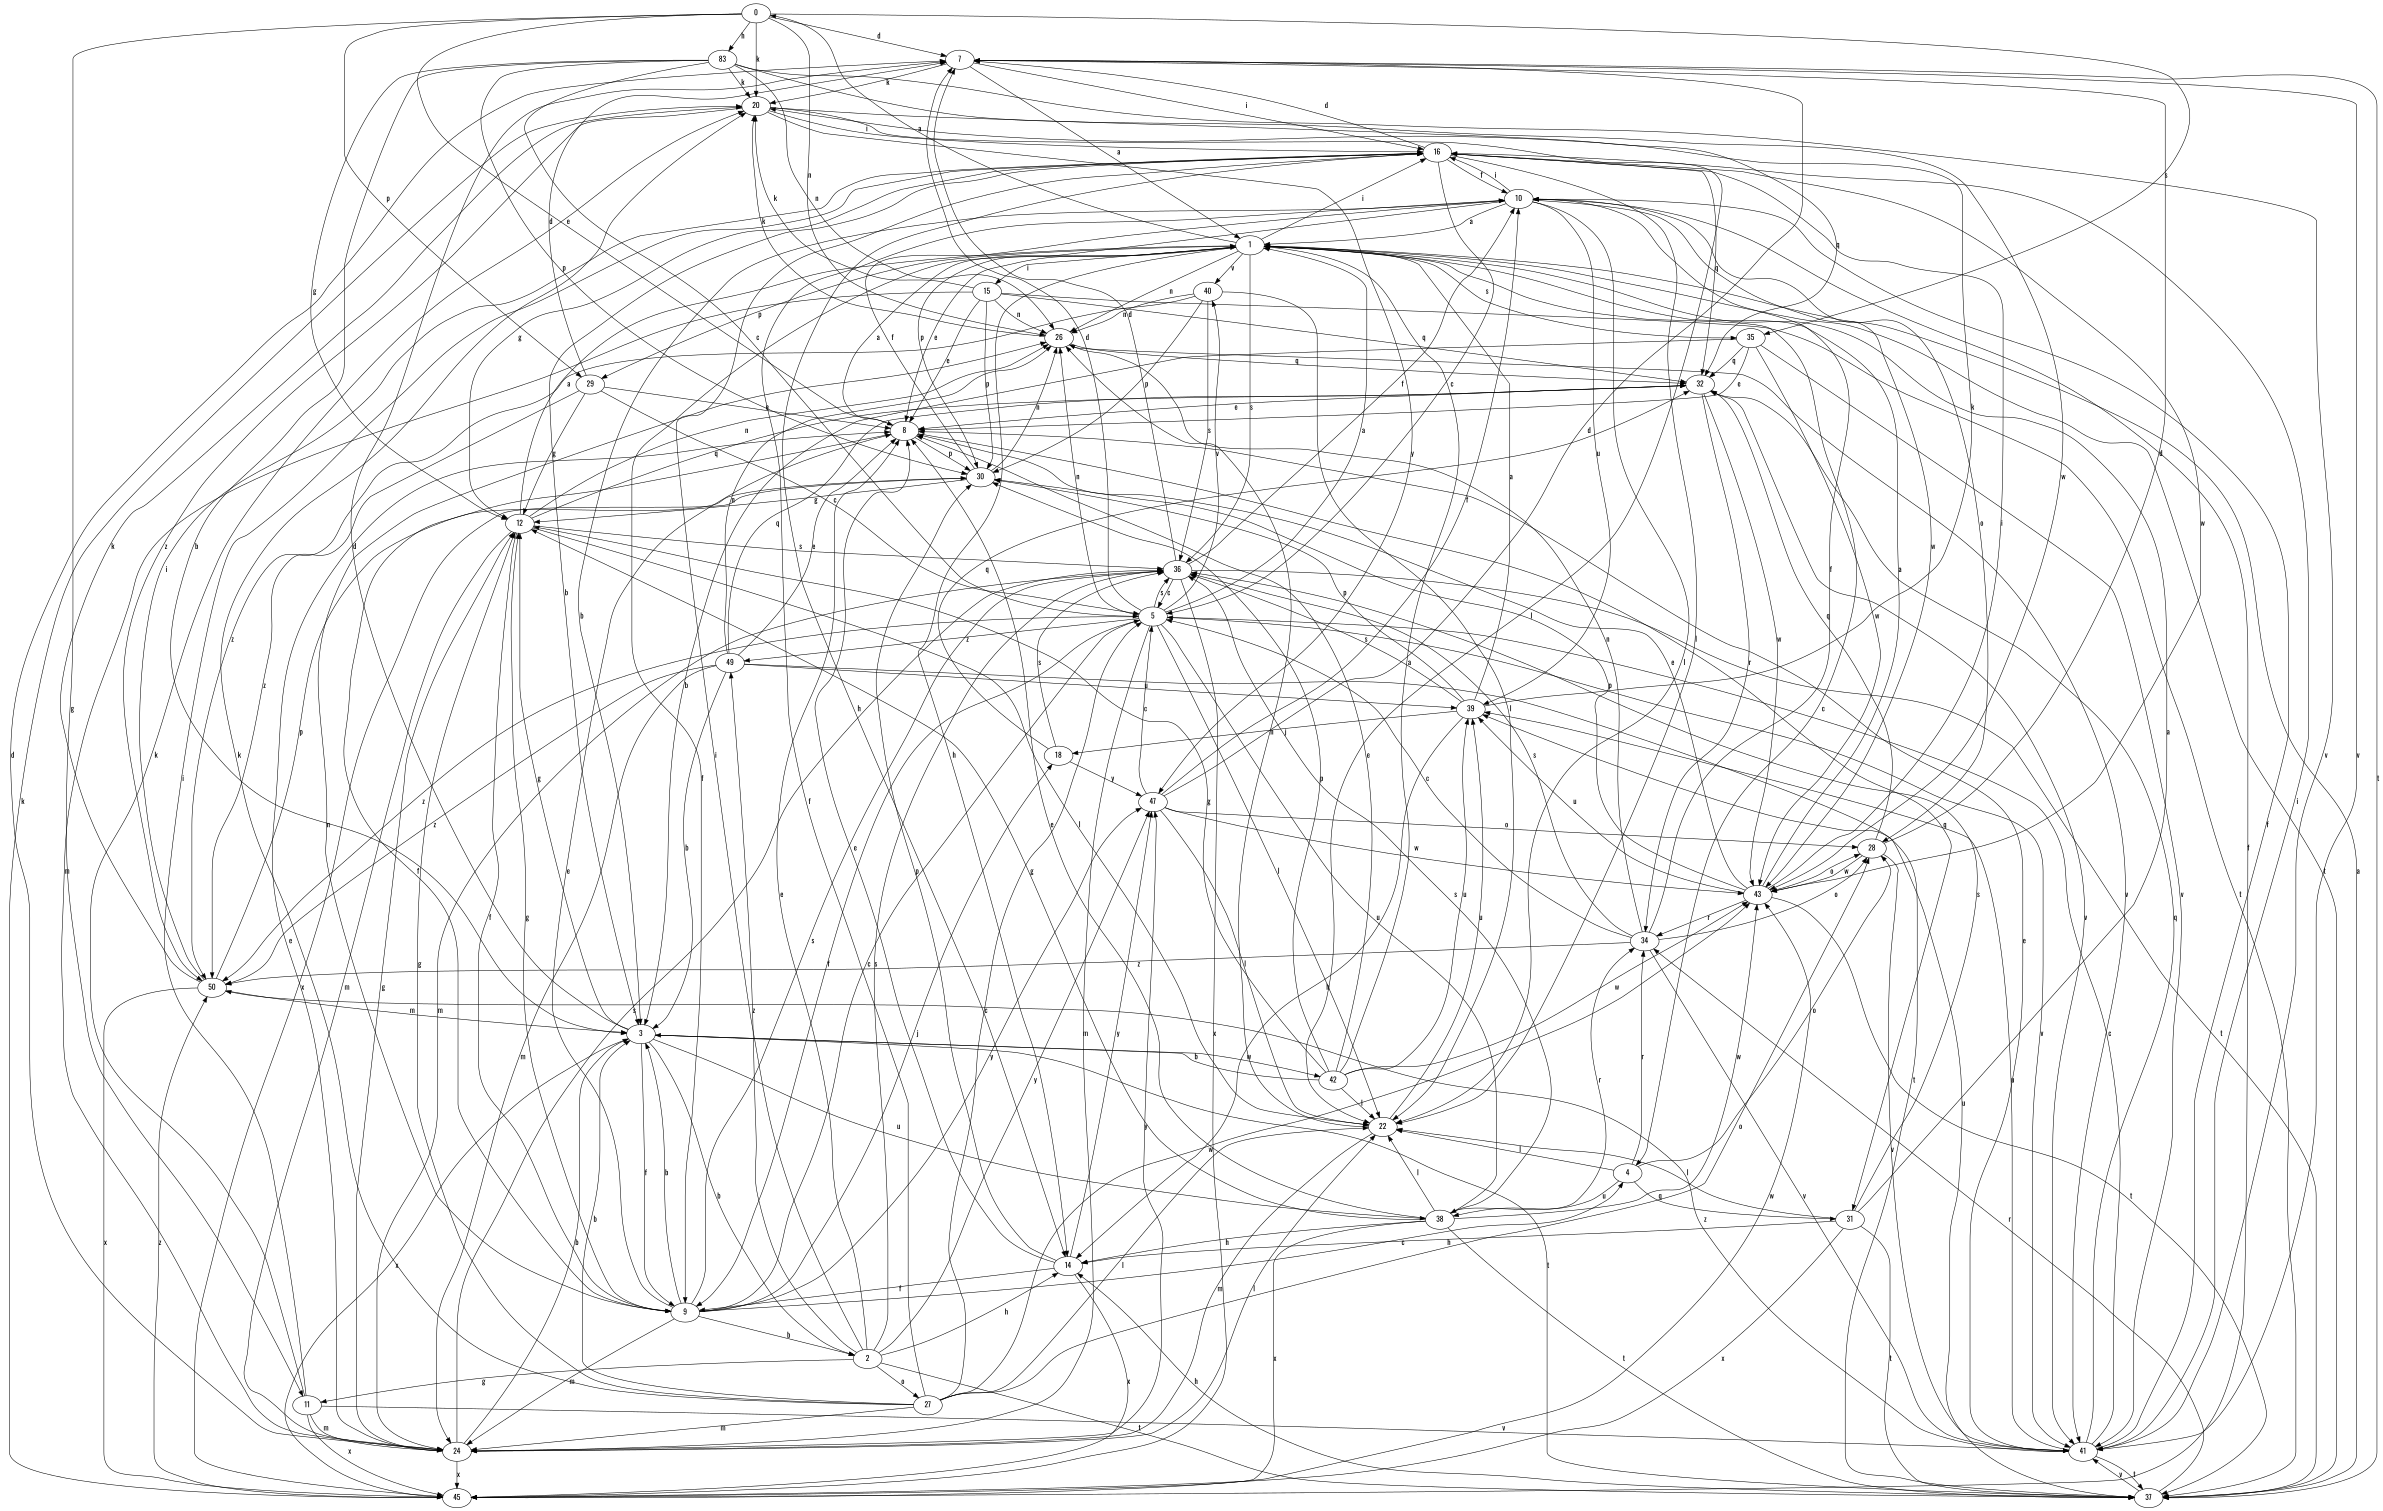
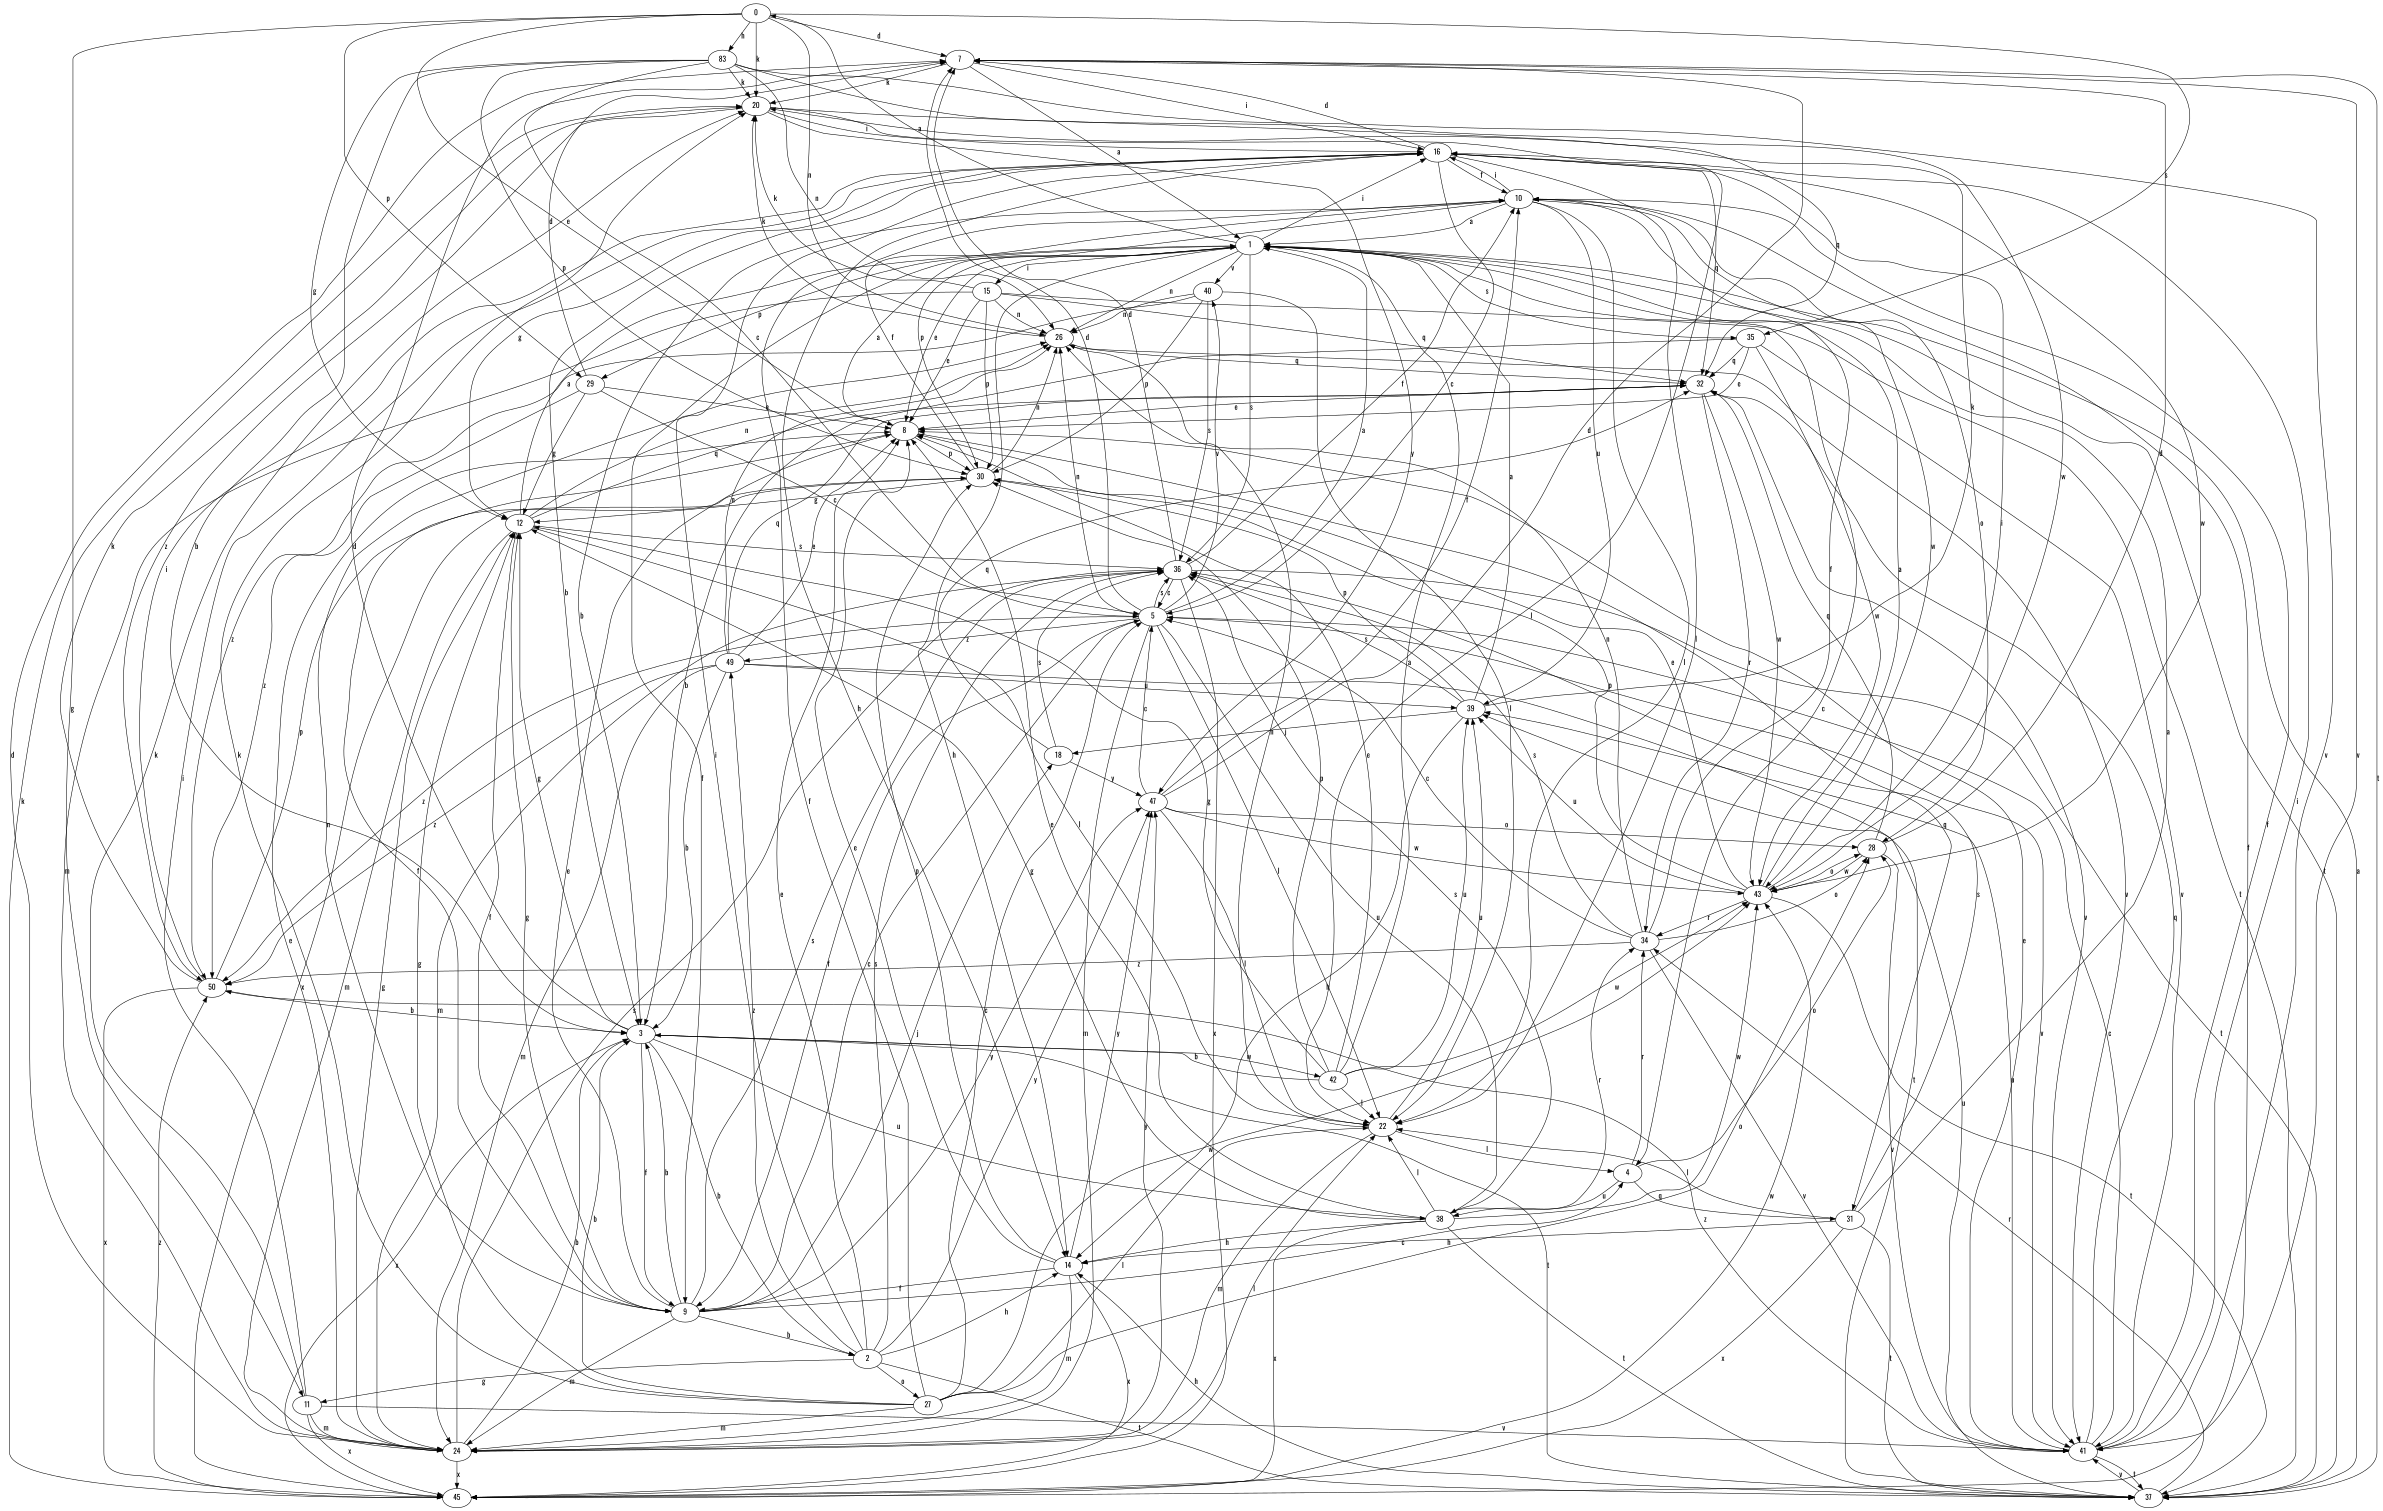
  strict digraph {
    fontname=Oswald
    node [fontname=Oswald]
    edge [fontname=Oswald]
    0
    7
    8
    11
    n5 [label=83]
    20
    26
    29
    35
    1
    16
    37
    41
    9
    31
    30
    45
    24
    3
    12
    5
    43
    47
    22
    50
    32
    4
    14
    15
    36
    40
    38
    28
    34
    2
    18
    10
    39
    27
    49
    42
    0 -> 7 [label=d]
    0 -> 8 [label=e]
    0 -> 11 [label=g]
    0 -> n5 [label=h]
    0 -> 20 [label=k]
    0 -> 26 [label=n]
    0 -> 29 [label=p]
    0 -> 35 [label=s]
    7 -> 20 [label=k]
    7 -> 1 [label=a]
    7 -> 16 [label=i]
    7 -> 37 [label=t]
    7 -> 41 [label=v]
    8 -> 1 [label=a]
    8 -> 9 [label=f]
    8 -> 31 [label=q]
    8 -> 30 [label=p]
    11 -> 20 [label=k]
    11 -> 16 [label=i]
    11 -> 41 [label=v]
    11 -> 45 [label=x]
    11 -> 24 [label=m]
    n5 -> 20 [label=k]
    n5 -> 26 [label=n]
    n5 -> 41 [label=v]
    n5 -> 30 [label=p]
    n5 -> 3 [label=b]
    n5 -> 12 [label=g]
    n5 -> 5 [label=c]
    n5 -> 43 [label=w]
    20 -> 16 [label=i]
    20 -> 47 [label=y]
    20 -> 22 [label=l]
    20 -> 50 [label=z]
    20 -> 32 [label=q]
    26 -> 20 [label=k]
    26 -> 41 [label=v]
    26 -> 32 [label=q]
    29 -> 7 [label=d]
    29 -> 8 [label=e]
    29 -> 12 [label=g]
    29 -> 5 [label=c]
    29 -> 50 [label=z]
    35 -> 8 [label=e]
    35 -> 41 [label=v]
    35 -> 3 [label=b]
    35 -> 43 [label=w]
    35 -> 32 [label=q]
    1 -> 0 [label=a]
    1 -> 8 [label=e]
    1 -> 26 [label=n]
    1 -> 29 [label=p]
    1 -> 35 [label=s]
    1 -> 16 [label=i]
    1 -> 37 [label=t]
    1 -> 9 [label=f]
    1 -> 4 [label=c]
    1 -> 14 [label=h]
    1 -> 15 [label=i]
    1 -> 36 [label=s]
    1 -> 40 [label=v]
    16 -> 7 [label=d]
    16 -> 3 [label=b]
    16 -> 12 [label=g]
    16 -> 5 [label=c]
    16 -> 43 [label=w]
    16 -> 22 [label=l]
    16 -> 32 [label=q]
    16 -> 14 [label=h]
    16 -> 10 [label=f]
    37 -> 1 [label=a]
    37 -> 41 [label=v]
    37 -> 14 [label=h]
    37 -> 34 [label=r]
    37 -> 39 [label=u]
    41 -> 8 [label=e]
    41 -> 16 [label=i]
    41 -> 37 [label=t]
    41 -> 5 [label=c]
    41 -> 50 [label=z]
    41 -> 32 [label=q]
    41 -> 10 [label=f]
    41 -> 39 [label=u]
    9 -> 8 [label=e]
    9 -> 26 [label=n]
    9 -> 24 [label=m]
    9 -> 3 [label=b]
    9 -> 12 [label=g]
    9 -> 5 [label=c]
    9 -> 47 [label=y]
    9 -> 4 [label=c]
    9 -> 36 [label=s]
    9 -> 2 [label=b]
    9 -> 18 [label=j]
    31 -> 1 [label=a]
    31 -> 37 [label=t]
    31 -> 45 [label=x]
    31 -> 22 [label=l]
    31 -> 14 [label=h]
    31 -> 36 [label=s]
    30 -> 26 [label=n]
    30 -> 45 [label=x]
    30 -> 12 [label=g]
    30 -> 10 [label=f]
    45 -> 20 [label=k]
    45 -> 43 [label=w]
    45 -> 50 [label=z]
    45 -> 10 [label=f]
    24 -> 7 [label=d]
    24 -> 8 [label=e]
    24 -> 45 [label=x]
    24 -> 3 [label=b]
    24 -> 12 [label=g]
    24 -> 47 [label=y]
    24 -> 22 [label=l]
    24 -> 36 [label=s]
    3 -> 7 [label=d]
    3 -> 37 [label=t]
    3 -> 9 [label=f]
    3 -> 45 [label=x]
    3 -> 12 [label=g]
    3 -> 38 [label=u]
    3 -> 2 [label=b]
    3 -> 42 [label=w]
    12 -> 26 [label=n]
    12 -> 1 [label=a]
    12 -> 9 [label=f]
    12 -> 24 [label=m]
    12 -> 22 [label=l]
    12 -> 32 [label=q]
    12 -> 36 [label=s]
    5 -> 7 [label=d]
    5 -> 26 [label=n]
    5 -> 1 [label=a]
    5 -> 41 [label=v]
    5 -> 9 [label=f]
    5 -> 24 [label=m]
    5 -> 22 [label=l]
    5 -> 50 [label=z]
    5 -> 36 [label=s]
    5 -> 40 [label=v]
    5 -> 38 [label=u]
    5 -> 49 [label=z]
    43 -> 8 [label=e]
    43 -> 1 [label=a]
    43 -> 16 [label=i]
    43 -> 37 [label=t]
    43 -> 30 [label=p]
    43 -> 28 [label=o]
    43 -> 34 [label=r]
    43 -> 39 [label=u]
    47 -> 7 [label=d]
    47 -> 5 [label=c]
    47 -> 43 [label=w]
    47 -> 22 [label=l]
    47 -> 28 [label=o]
    47 -> 10 [label=f]
    22 -> 26 [label=n]
    22 -> 24 [label=m]
    22 -> 39 [label=u]
    50 -> 20 [label=k]
    50 -> 16 [label=i]
    50 -> 30 [label=p]
    50 -> 45 [label=x]
-   50 -> 3 [label=m]
+   50 -> 3 [label=b]
    32 -> 8 [label=e]
    32 -> 41 [label=v]
    32 -> 43 [label=w]
    32 -> 34 [label=r]
    4 -> 31 [label=q]
-   4 -> 22 [label=l]
+   22 -> 4 [label=l]
    4 -> 38 [label=u]
    4 -> 28 [label=o]
    4 -> 34 [label=r]
    14 -> 8 [label=e]
    14 -> 9 [label=f]
    14 -> 30 [label=p]
    14 -> 45 [label=x]
+   14 -> 24 [label=m]
    14 -> 47 [label=y]
    15 -> 8 [label=e]
    15 -> 20 [label=k]
    15 -> 26 [label=n]
    15 -> 37 [label=t]
    15 -> 30 [label=p]
    15 -> 24 [label=m]
    15 -> 32 [label=q]
    36 -> 7 [label=d]
    36 -> 37 [label=t]
    36 -> 45 [label=x]
    36 -> 24 [label=m]
    36 -> 5 [label=c]
    36 -> 10 [label=f]
    40 -> 26 [label=n]
    40 -> 30 [label=p]
    40 -> 22 [label=l]
    40 -> 50 [label=z]
    40 -> 36 [label=s]
    38 -> 8 [label=e]
    38 -> 37 [label=t]
    38 -> 45 [label=x]
    38 -> 12 [label=g]
    38 -> 43 [label=w]
    38 -> 22 [label=l]
    38 -> 14 [label=h]
    38 -> 36 [label=s]
    38 -> 34 [label=r]
    28 -> 7 [label=d]
    28 -> 41 [label=v]
    28 -> 43 [label=w]
    28 -> 32 [label=q]
    34 -> 26 [label=n]
    34 -> 41 [label=v]
    34 -> 5 [label=c]
    34 -> 50 [label=z]
    34 -> 36 [label=s]
    34 -> 28 [label=o]
    34 -> 10 [label=f]
    2 -> 8 [label=e]
    2 -> 11 [label=g]
    2 -> 16 [label=i]
    2 -> 37 [label=t]
    2 -> 47 [label=y]
    2 -> 14 [label=h]
    2 -> 36 [label=s]
    2 -> 27 [label=o]
    2 -> 49 [label=z]
    18 -> 47 [label=y]
    18 -> 32 [label=q]
    18 -> 36 [label=s]
    10 -> 1 [label=a]
    10 -> 16 [label=i]
    10 -> 30 [label=p]
    10 -> 3 [label=b]
    10 -> 43 [label=w]
    10 -> 22 [label=l]
    10 -> 28 [label=o]
    10 -> 39 [label=u]
    39 -> 20 [label=k]
    39 -> 1 [label=a]
    39 -> 30 [label=p]
    39 -> 14 [label=h]
    39 -> 36 [label=s]
    39 -> 18 [label=j]
    27 -> 20 [label=k]
    27 -> 24 [label=m]
    27 -> 3 [label=b]
    27 -> 12 [label=g]
    27 -> 5 [label=c]
    27 -> 43 [label=w]
    27 -> 22 [label=l]
    27 -> 28 [label=o]
    27 -> 10 [label=f]
    49 -> 8 [label=e]
    49 -> 26 [label=n]
    49 -> 37 [label=t]
    49 -> 24 [label=m]
    49 -> 3 [label=b]
    49 -> 50 [label=z]
    49 -> 32 [label=q]
    49 -> 39 [label=u]
    42 -> 8 [label=e]
    42 -> 1 [label=a]
    42 -> 30 [label=p]
    42 -> 3 [label=b]
    42 -> 12 [label=g]
    42 -> 43 [label=w]
    42 -> 22 [label=l]
    42 -> 39 [label=u]
  }
